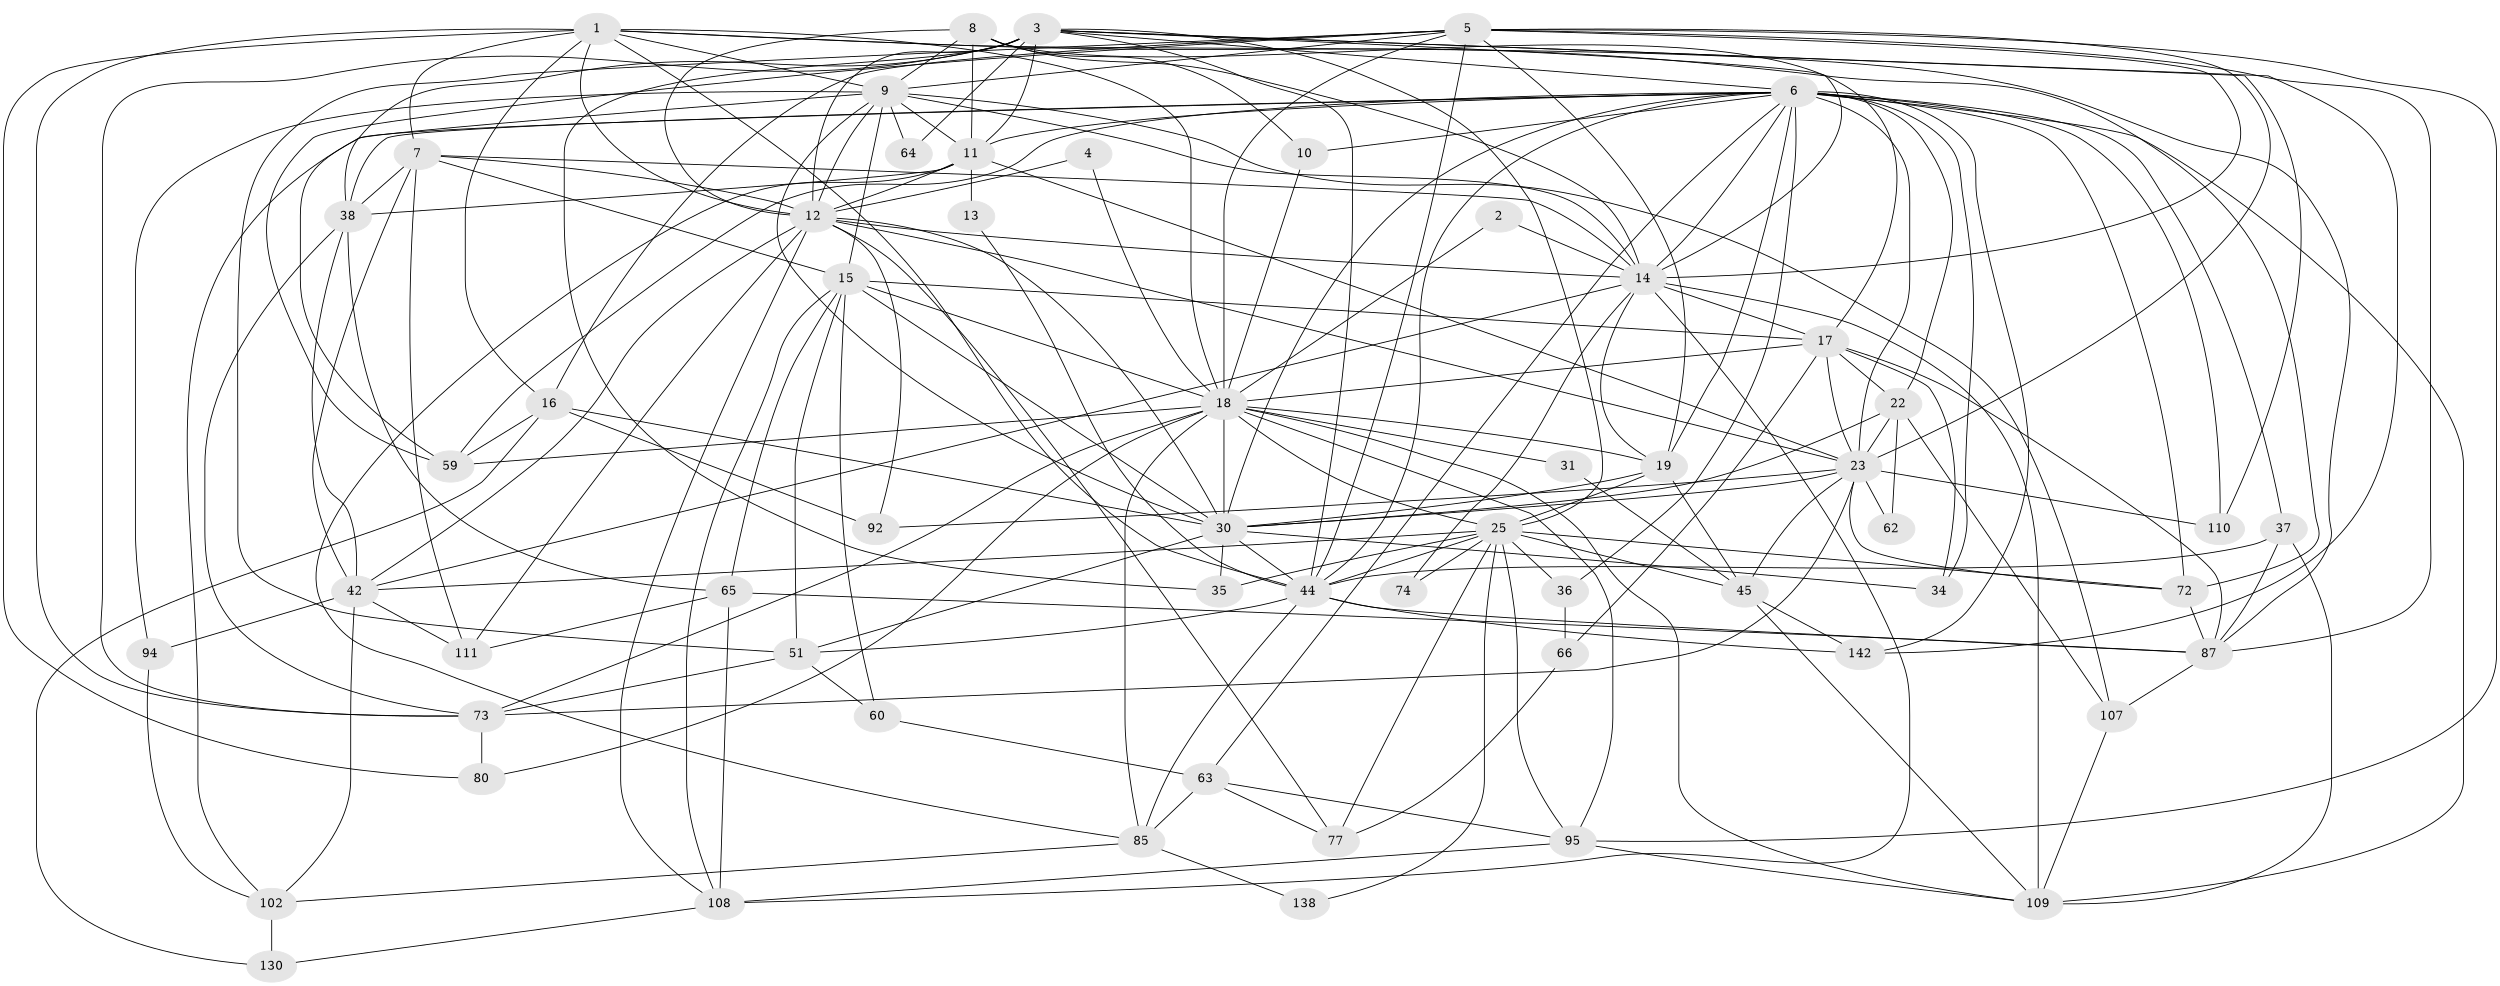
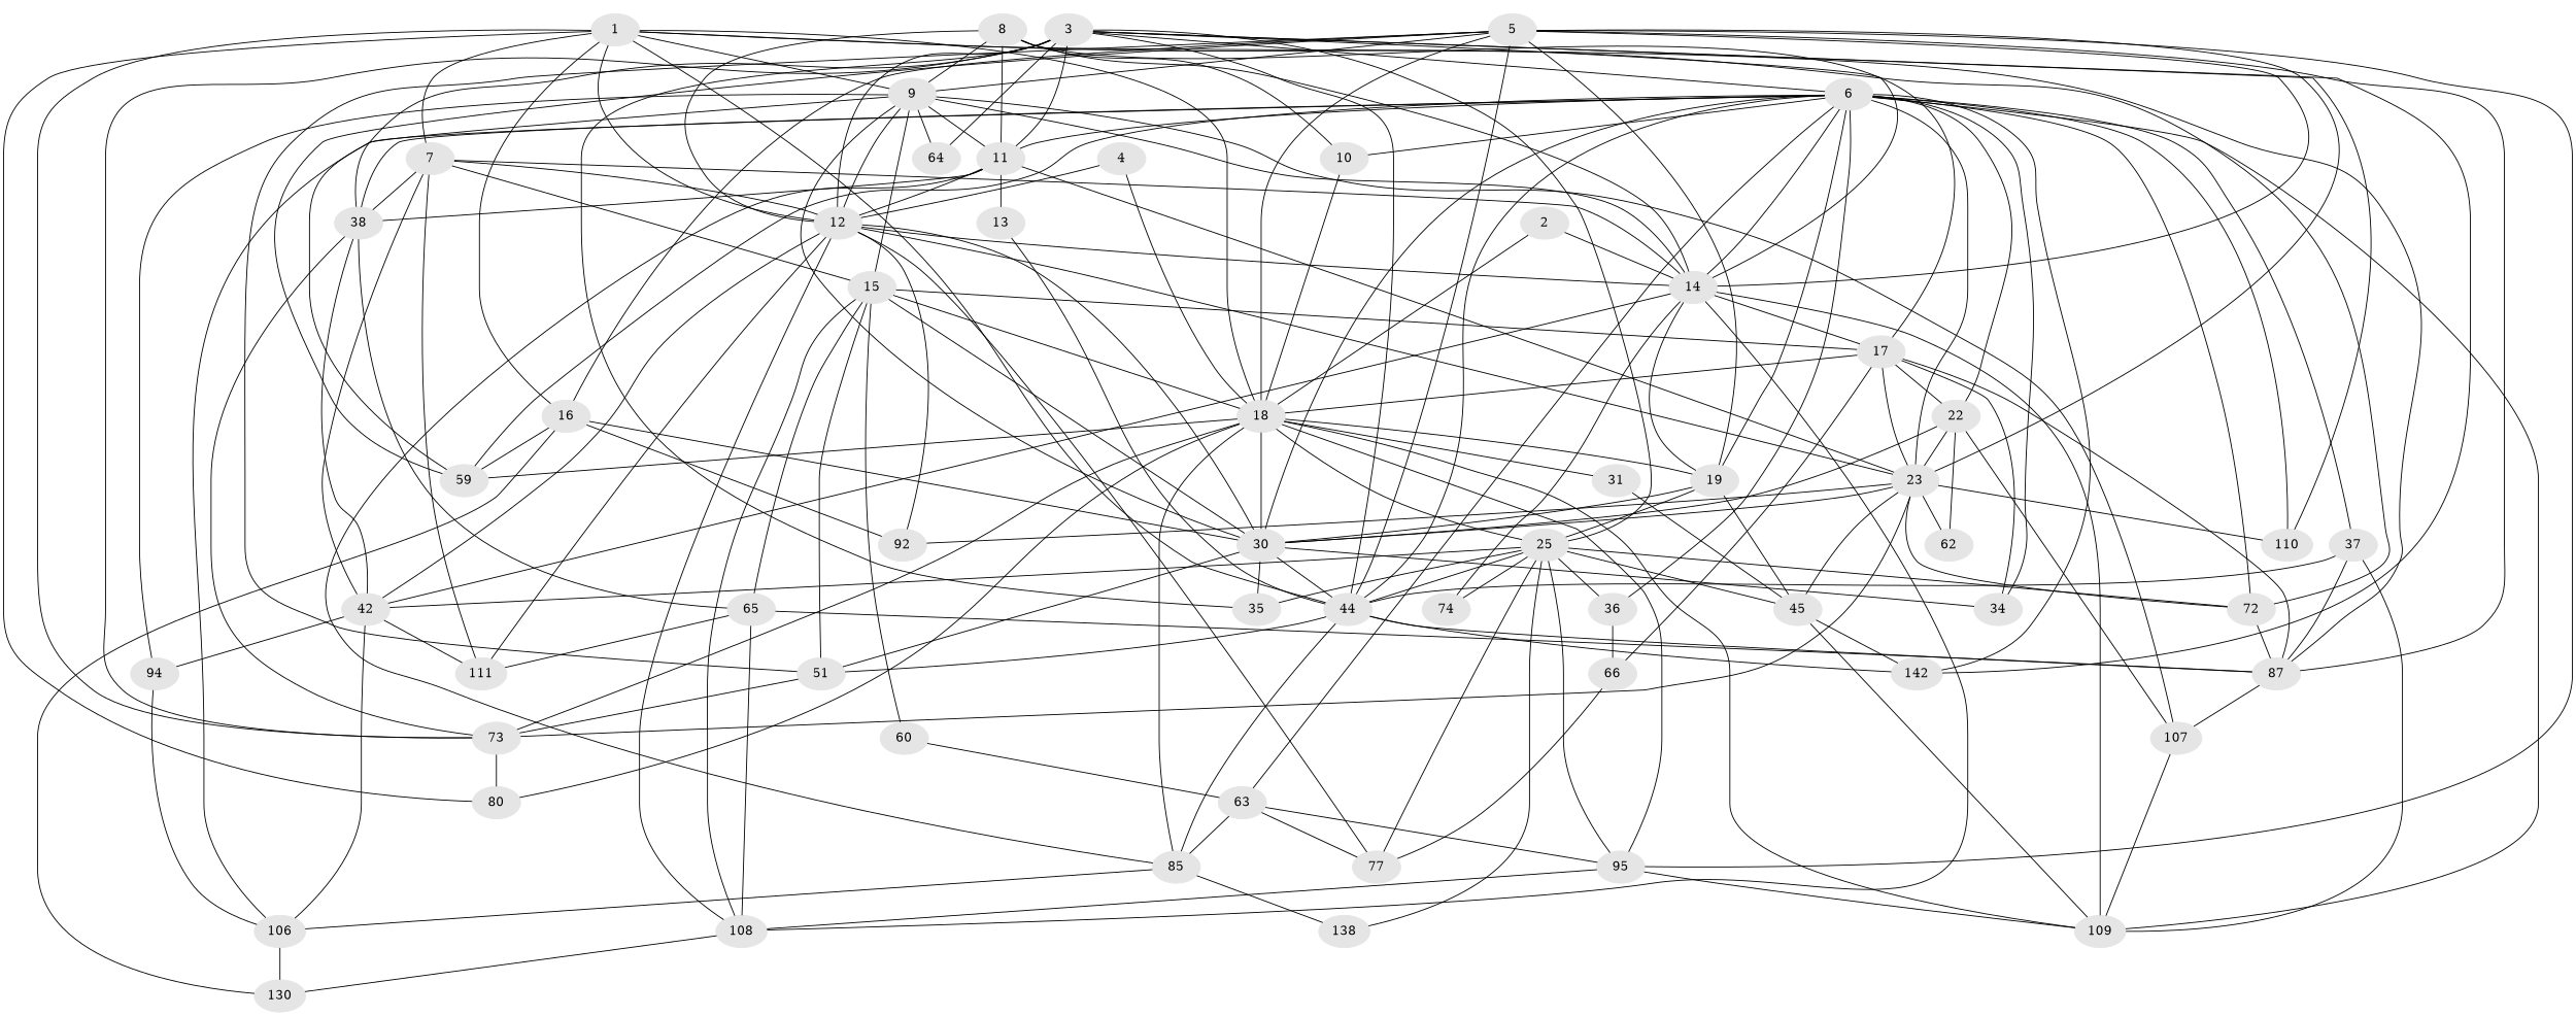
  graph {
    node [color=gray90 style=filled]
    1 [super="+83+122+48"]
    7 [super="+89"]
    9 [super="+32+61+68+75"]
    12 [super="+114+134+20"]
    16 [super="+76+82"]
    18 [super="+81+125+49"]
    44 [super="+46+132+71"]
    72 [super="+112"]
    73
    80 [super="+129+117"]
    87 [super="+90"]
    14 [super="+144+103+24"]
    38 [super="+54"]
    15 [super="+29+39+53"]
    42 [super="+97+43"]
    111
    11 [super="+126+70+88"]
    64
    59 [super="+116"]
    30 [super="+41+127+98"]
    94
    107
    23 [super="+33+26"]
    77
    92
    108
    130
    25 [super="+28"]
    19 [super="+58+50"]
    95 [super="+147"]
    109 [super="+121"]
    85 [super="+93"]
    31
    142
    51 [super="+101"]
    17 [super="+40"]
    74
    2
    3 [super="+146+105+55"]
    6 [super="+133+47+115+27"]
    35 [super="+136"]
    110
    10 [super="+21"]
    22 [super="+69"]
    34
    36
    37
    63
-   102 [super="+120"]
+   102 [super="+120" label=106]
    13
    45 [super="+57"]
    138
    65
    4
    5 [super="+86+84+124"]
    62
    60
    66 [super="+91"]
    8 [super="+106+79"]
    1 -- 7 [weight=2]
    1 -- 9
    1 -- 12
    1 -- 16
    1 -- 18 [weight=2]
    1 -- 44
    1 -- 72 [weight=2]
    1 -- 73
    1 -- 80
    1 -- 87
    7 -- 12
    7 -- 14
    7 -- 38
    7 -- 15
    7 -- 42
    7 -- 111
    9 -- 12
    9 -- 14
    9 -- 15
    9 -- 11
    9 -- 64
    9 -- 59
    9 -- 30
    9 -- 94
    9 -- 107
    12 -- 14
    12 -- 42
    12 -- 111
    12 -- 30
    12 -- 23 [weight=2]
    12 -- 77
    12 -- 92
    12 -- 108
    16 -- 59
    16 -- 30
    16 -- 92
    16 -- 130
    18 -- 73
    18 -- 80
    18 -- 59
    18 -- 30 [weight=2]
    18 -- 25
    18 -- 19
    18 -- 95
    18 -- 109
    18 -- 85
    18 -- 31
    44 -- 87
    44 -- 85
    44 -- 142
    44 -- 51 [weight=2]
    72 -- 87
    73 -- 80 [weight=2]
    87 -- 107
    14 -- 42
    14 -- 108
    14 -- 19
    14 -- 109
    14 -- 17
    14 -- 74
    38 -- 73
    38 -- 42
    38 -- 65
    15 -- 18
    15 -- 30
    15 -- 108
    15 -- 51
    15 -- 17
    15 -- 65
    15 -- 60
    42 -- 111
    42 -- 94
    42 -- 102
    11 -- 12
    11 -- 38
    11 -- 23
    11 -- 85
    11 -- 13 [weight=2]
    30 -- 44
    30 -- 51
    30 -- 35
    30 -- 34
    94 -- 102
    107 -- 109
    23 -- 72
    23 -- 73
    23 -- 30
    23 -- 92
    23 -- 110
    23 -- 45
    23 -- 62
    108 -- 130
    25 -- 44 [weight=2]
    25 -- 72
    25 -- 42
    25 -- 77
    25 -- 95
    25 -- 74
    25 -- 35
    25 -- 36
    25 -- 45
    25 -- 138
    19 -- 30
    19 -- 25
    19 -- 45
    95 -- 108
    95 -- 109
    85 -- 102
    85 -- 138
    31 -- 45
    51 -- 73
-   51 -- 60
    17 -- 18
    17 -- 87
    17 -- 23
    17 -- 22
    17 -- 34
    17 -- 66
    2 -- 18
    2 -- 14
    3 -- 12
    3 -- 44
    3 -- 73
    3 -- 14
    3 -- 38
    3 -- 11
    3 -- 64
    3 -- 25
    3 -- 142
    3 -- 6
    3 -- 35 [weight=2]
    3 -- 110
    6 -- 44
    6 -- 72
    6 -- 14
    6 -- 38
    6 -- 11
    6 -- 59
    6 -- 30
    6 -- 23
    6 -- 19 [weight=2]
    6 -- 109
    6 -- 142
    6 -- 110
    6 -- 10 [weight=2]
    6 -- 22
    6 -- 34
    6 -- 36
    6 -- 37
    6 -- 63
    6 -- 102
    10 -- 18
    22 -- 30
    22 -- 107
    22 -- 23
    22 -- 62
    36 -- 66
    37 -- 44
    37 -- 87
    37 -- 109
    63 -- 77
    63 -- 95
    63 -- 85
    102 -- 130
    13 -- 44
    45 -- 109
    45 -- 142
    65 -- 87
    65 -- 111
    65 -- 108
    4 -- 12
    4 -- 18
    5 -- 9
    5 -- 16 [weight=2]
    5 -- 18
    5 -- 44
    5 -- 87
    5 -- 14
    5 -- 59
    5 -- 23
    5 -- 19
    5 -- 95
    5 -- 51
    60 -- 63
    66 -- 77
    8 -- 9
    8 -- 12
    8 -- 14
    8 -- 11
    8 -- 17
    8 -- 10
  }
